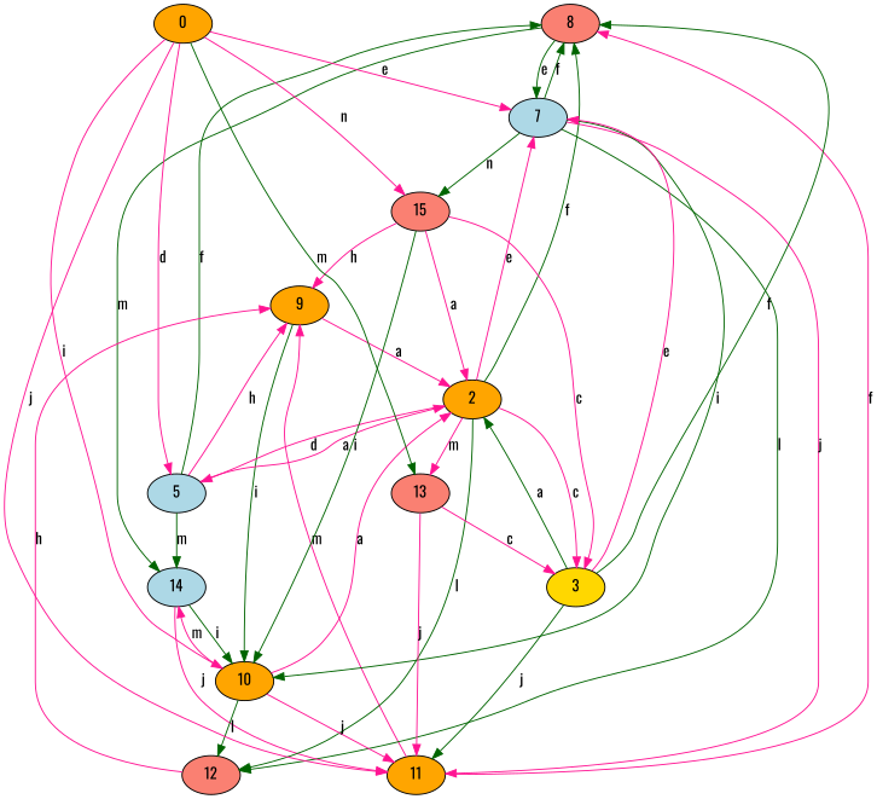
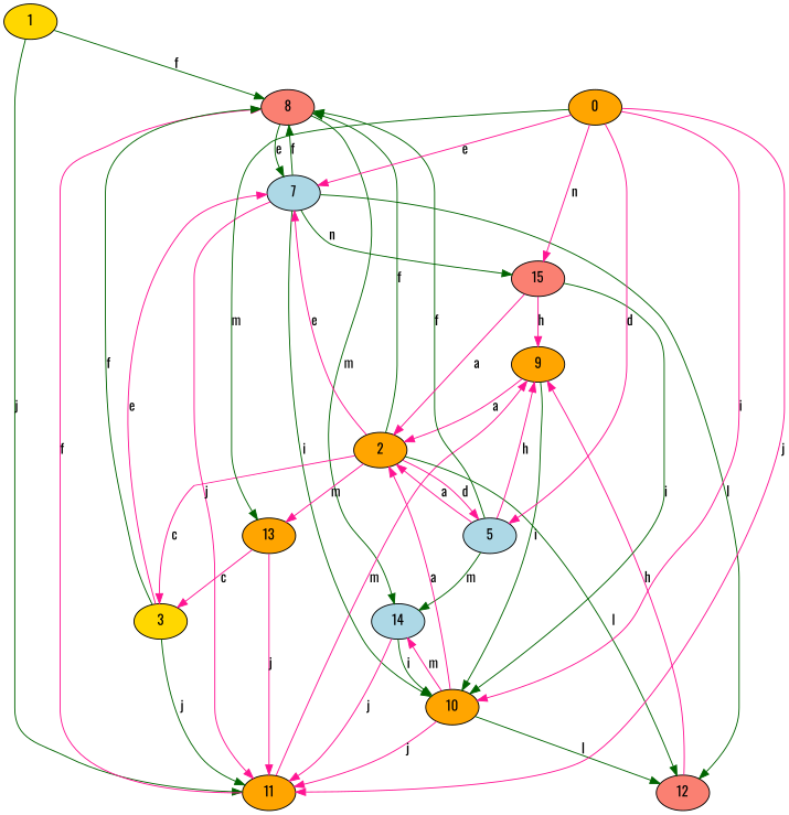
  strict digraph {
    fontname=Oswald
    node [fillcolor=orange fontname=Oswald style=filled]
    edge [color=deeppink fontname=Oswald]
+   1 [fillcolor=gold]
    8 [fillcolor=salmon]
    11
    7 [fillcolor=lightblue]
    14 [fillcolor=lightblue]
    9
    2
    3 [fillcolor=gold]
    5 [fillcolor=lightblue]
-   13 [fillcolor=salmon]
+   13
    12 [fillcolor=salmon]
    10
    15 [fillcolor=salmon]
    0
+   1 -> 8 [color=darkgreen label=f]
+   1 -> 11 [color=darkgreen label=j]
    8 -> 7 [color=darkgreen label=e]
    8 -> 14 [color=darkgreen label=m]
    11 -> 8 [label=f]
    11 -> 9 [label=m]
    7 -> 8 [color=darkgreen label=f]
    7 -> 11 [label=j]
    7 -> 12 [color=darkgreen label=l]
    7 -> 10 [color=darkgreen label=i]
    7 -> 15 [color=darkgreen label=n]
    14 -> 11 [label=j]
    14 -> 10 [color=darkgreen label=i]
    9 -> 2 [label=a]
    9 -> 10 [color=darkgreen label=i]
    2 -> 8 [color=darkgreen label=f]
    2 -> 7 [label=e]
    2 -> 3 [label=c]
    2 -> 5 [label=d]
    2 -> 13 [label=m]
    2 -> 12 [color=darkgreen label=l]
    3 -> 8 [color=darkgreen label=f]
    3 -> 11 [color=darkgreen label=j]
    3 -> 7 [label=e]
-   3 -> 2 [color=darkgreen label=a]
    5 -> 8 [color=darkgreen label=f]
    5 -> 14 [color=darkgreen label=m]
    5 -> 9 [label=h]
    5 -> 2 [label=a]
    13 -> 11 [label=j]
    13 -> 3 [label=c]
    12 -> 9 [label=h]
    10 -> 11 [label=j]
    10 -> 14 [label=m]
    10 -> 2 [label=a]
    10 -> 12 [color=darkgreen label=l]
    15 -> 9 [label=h]
    15 -> 2 [label=a]
-   15 -> 3 [label=c]
    15 -> 10 [color=darkgreen label=i]
    0 -> 11 [label=j]
    0 -> 7 [label=e]
    0 -> 5 [label=d]
    0 -> 13 [color=darkgreen label=m]
    0 -> 10 [label=i]
    0 -> 15 [label=n]
  }
